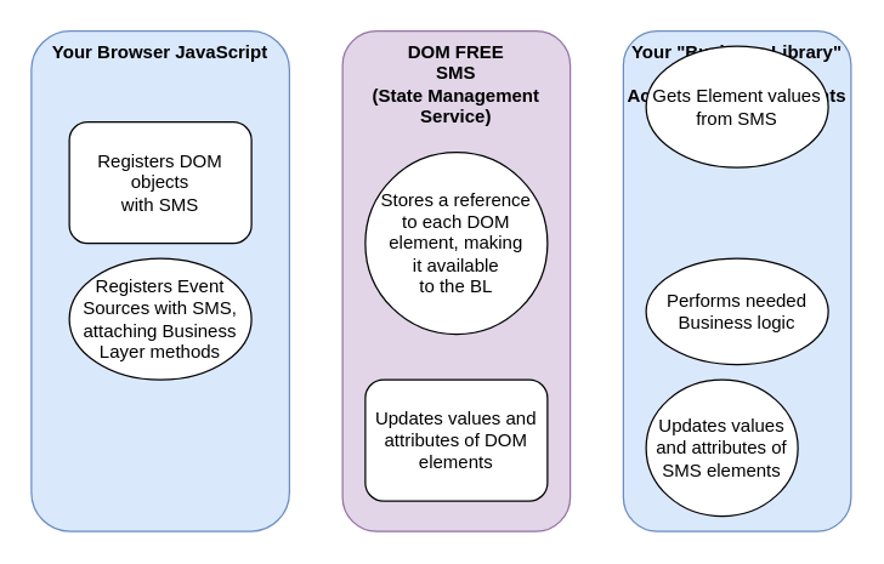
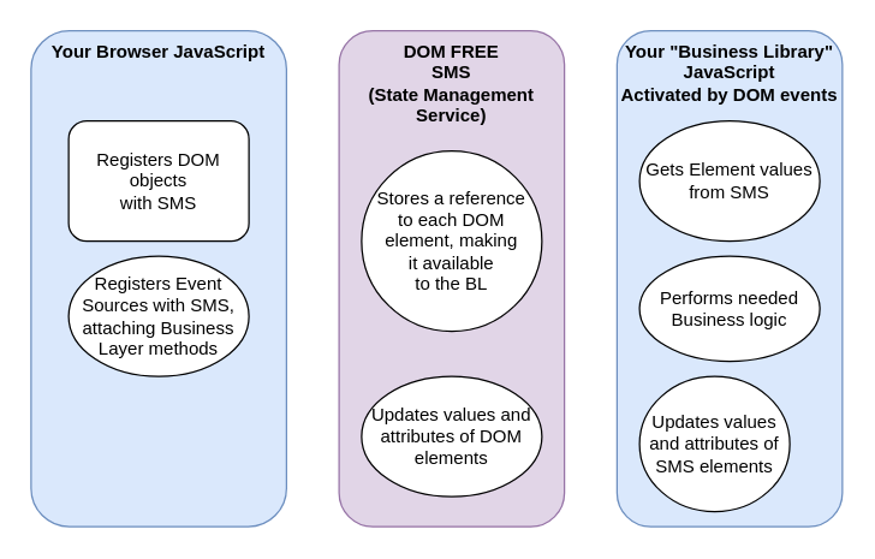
  <mxCell id="0" />
  <mxCell id="1" parent="0" />
  <mxCell id="2" value="Your Browser JavaScript" style="rounded=1;whiteSpace=wrap;html=1;verticalAlign=top;fillColor=#dae8fc;strokeColor=#6c8ebf;fontStyle=1" vertex="1" parent="1"><mxGeometry x="20" y="20" width="170" height="330" as="geometry" /></mxCell>
  <mxCell id="3" value="DOM FREE&lt;br&gt;SMS&lt;br&gt;(State Management Service)" style="rounded=1;whiteSpace=wrap;html=1;verticalAlign=top;labelBackgroundColor=none;fillColor=#e1d5e7;strokeColor=#9673a6;fontStyle=1" vertex="1" parent="1"><mxGeometry x="225" y="20" width="150" height="330" as="geometry" /></mxCell>
  <mxCell id="4" value="Your &quot;Business Library&quot; JavaScript&lt;br&gt;Activated by DOM events" style="rounded=1;whiteSpace=wrap;html=1;verticalAlign=top;fillColor=#dae8fc;strokeColor=#6c8ebf;fontStyle=1" vertex="1" parent="1"><mxGeometry x="410" y="20" width="150" height="330" as="geometry" /></mxCell>
  <mxCell id="5" value="Registers DOM objects&lt;br&gt;with SMS" style="whiteSpace=wrap;html=1;rounded=1;" vertex="1" parent="1"><mxGeometry x="45" y="80" width="120" height="80" as="geometry" /></mxCell>
  <mxCell id="6" value="Registers Event Sources with SMS, attaching Business Layer methods" style="ellipse;whiteSpace=wrap;html=1;" vertex="1" parent="1"><mxGeometry x="45" y="170" width="120" height="80" as="geometry" /></mxCell>
- <mxCell id="7" value="Gets Element values from SMS" style="ellipse;whiteSpace=wrap;html=1;" vertex="1" parent="1"><mxGeometry x="425" y="30" width="120" height="80" as="geometry" /></mxCell>
+ <mxCell id="7" value="Gets Element values from SMS" style="ellipse;whiteSpace=wrap;html=1;" vertex="1" parent="1"><mxGeometry x="425" y="80" width="120" height="80" as="geometry" /></mxCell>
  <mxCell id="8" value="Performs needed Business logic" style="ellipse;whiteSpace=wrap;html=1;" vertex="1" parent="1"><mxGeometry x="425" y="170" width="120" height="70" as="geometry" /></mxCell>
  <mxCell id="9" value="Updates values and attributes of SMS elements" style="ellipse;whiteSpace=wrap;html=1;" vertex="1" parent="1"><mxGeometry x="425" y="250" width="100" height="90" as="geometry" /></mxCell>
- <mxCell id="10" value="Updates values and attributes of DOM elements" style="whiteSpace=wrap;html=1;rounded=1;" vertex="1" parent="1"><mxGeometry x="240" y="250" width="120" height="80" as="geometry" /></mxCell>
+ <mxCell id="10" value="Updates values and attributes of DOM elements" style="ellipse;whiteSpace=wrap;html=1;" vertex="1" parent="1"><mxGeometry x="240" y="250" width="120" height="80" as="geometry" /></mxCell>
  <mxCell id="11" value="Stores a reference&lt;br&gt;to each DOM element, making&lt;br&gt;it available &lt;br&gt;to the BL" style="ellipse;whiteSpace=wrap;html=1;" vertex="1" parent="1"><mxGeometry x="240" y="100" width="120" height="120" as="geometry" /></mxCell>
